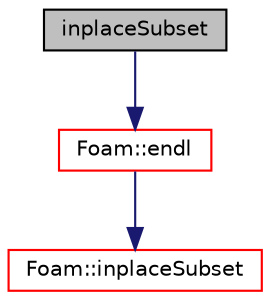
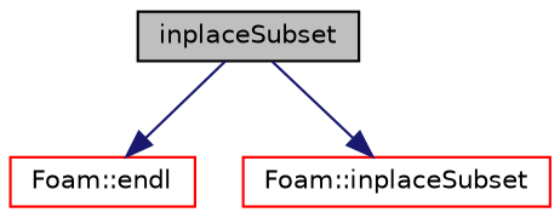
  digraph {
    rankdir=TB
    node [color=red fontname=Helvetica fontsize=10 shape=record]
    edge [color=midnightblue fontname=Helvetica fontsize=10 labelfontname=Helvetica labelfontsize=10 style=solid]
    n1 [color=black fillcolor=grey75 fontcolor=black height=0.2 label=inplaceSubset style=filled width=0.4]
    n2 [height=0.2 label="Foam::endl" width=0.4]
    n3 [height=0.2 label="Foam::inplaceSubset" width=0.4]
    n1 -> n2
-   n2 -> n3
+   n1 -> n3
  }
